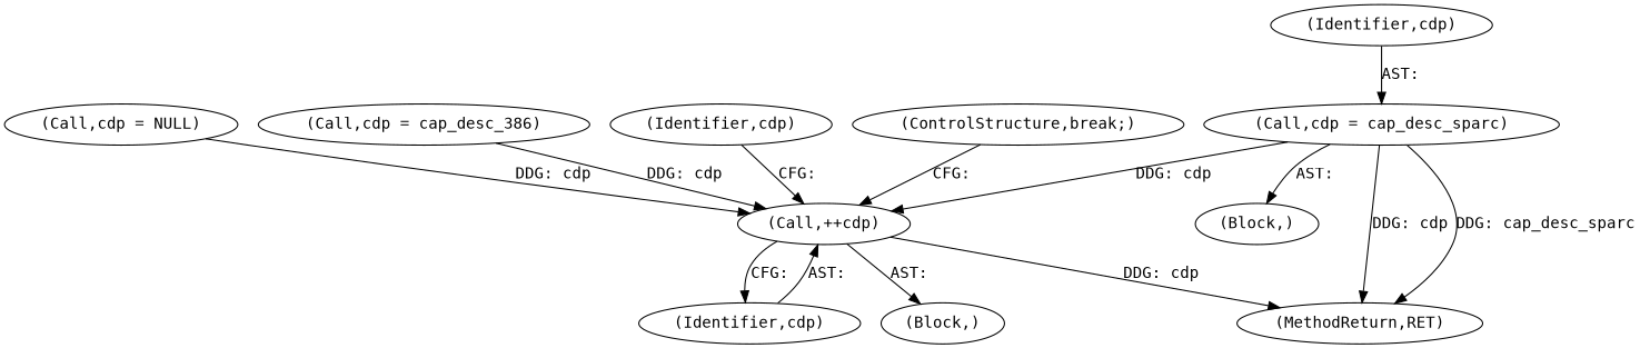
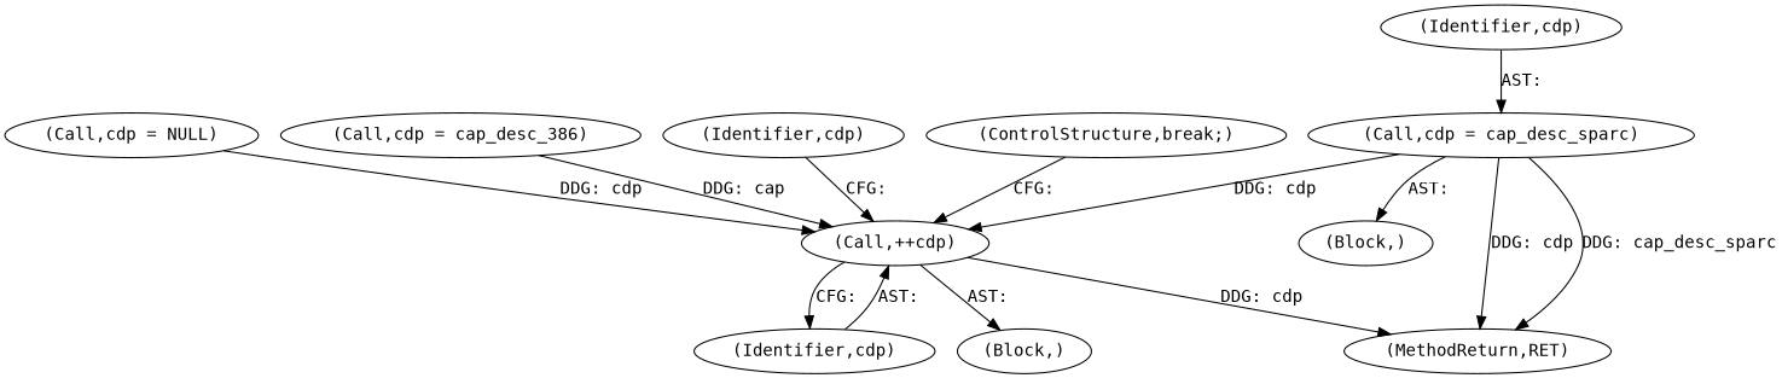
  digraph {
    fontname="DejaVu Sans Mono"
    node [fontname="DejaVu Sans Mono"]
    edge [fontname="DejaVu Sans Mono"]
    n1 [label="(Call,cdp = cap_desc_sparc)"]
    n2 [label="(Call,++cdp)"]
    n3 [label="(Block,)"]
    n4 [label="(MethodReturn,RET)"]
    n5 [label="(Identifier,cdp)"]
    n6 [label="(Block,)"]
    n7 [label="(Call,cdp = NULL)"]
    n8 [label="(Call,cdp = cap_desc_386)"]
    n9 [label="(Identifier,cdp)"]
    n10 [label="(ControlStructure,break;)"]
    n11 [label="(Identifier,cdp)"]
    n1 -> n2 [label="DDG: cdp"]
    n1 -> n3 [label="AST: "]
    n1 -> n4 [label="DDG: cdp"]
    n1 -> n4 [label="DDG: cap_desc_sparc"]
    n2 -> n4 [label="DDG: cdp"]
    n2 -> n5 [label="CFG: "]
    n2 -> n6 [label="AST: "]
    n5 -> n2 [label="AST: "]
    n7 -> n2 [label="DDG: cdp"]
-   n8 -> n2 [label="DDG: cdp"]
+   n8 -> n2 [label="DDG: cap"]
    n9 -> n2 [label="CFG: "]
    n10 -> n2 [label="CFG: "]
    n11 -> n1 [label="AST: "]
  }
